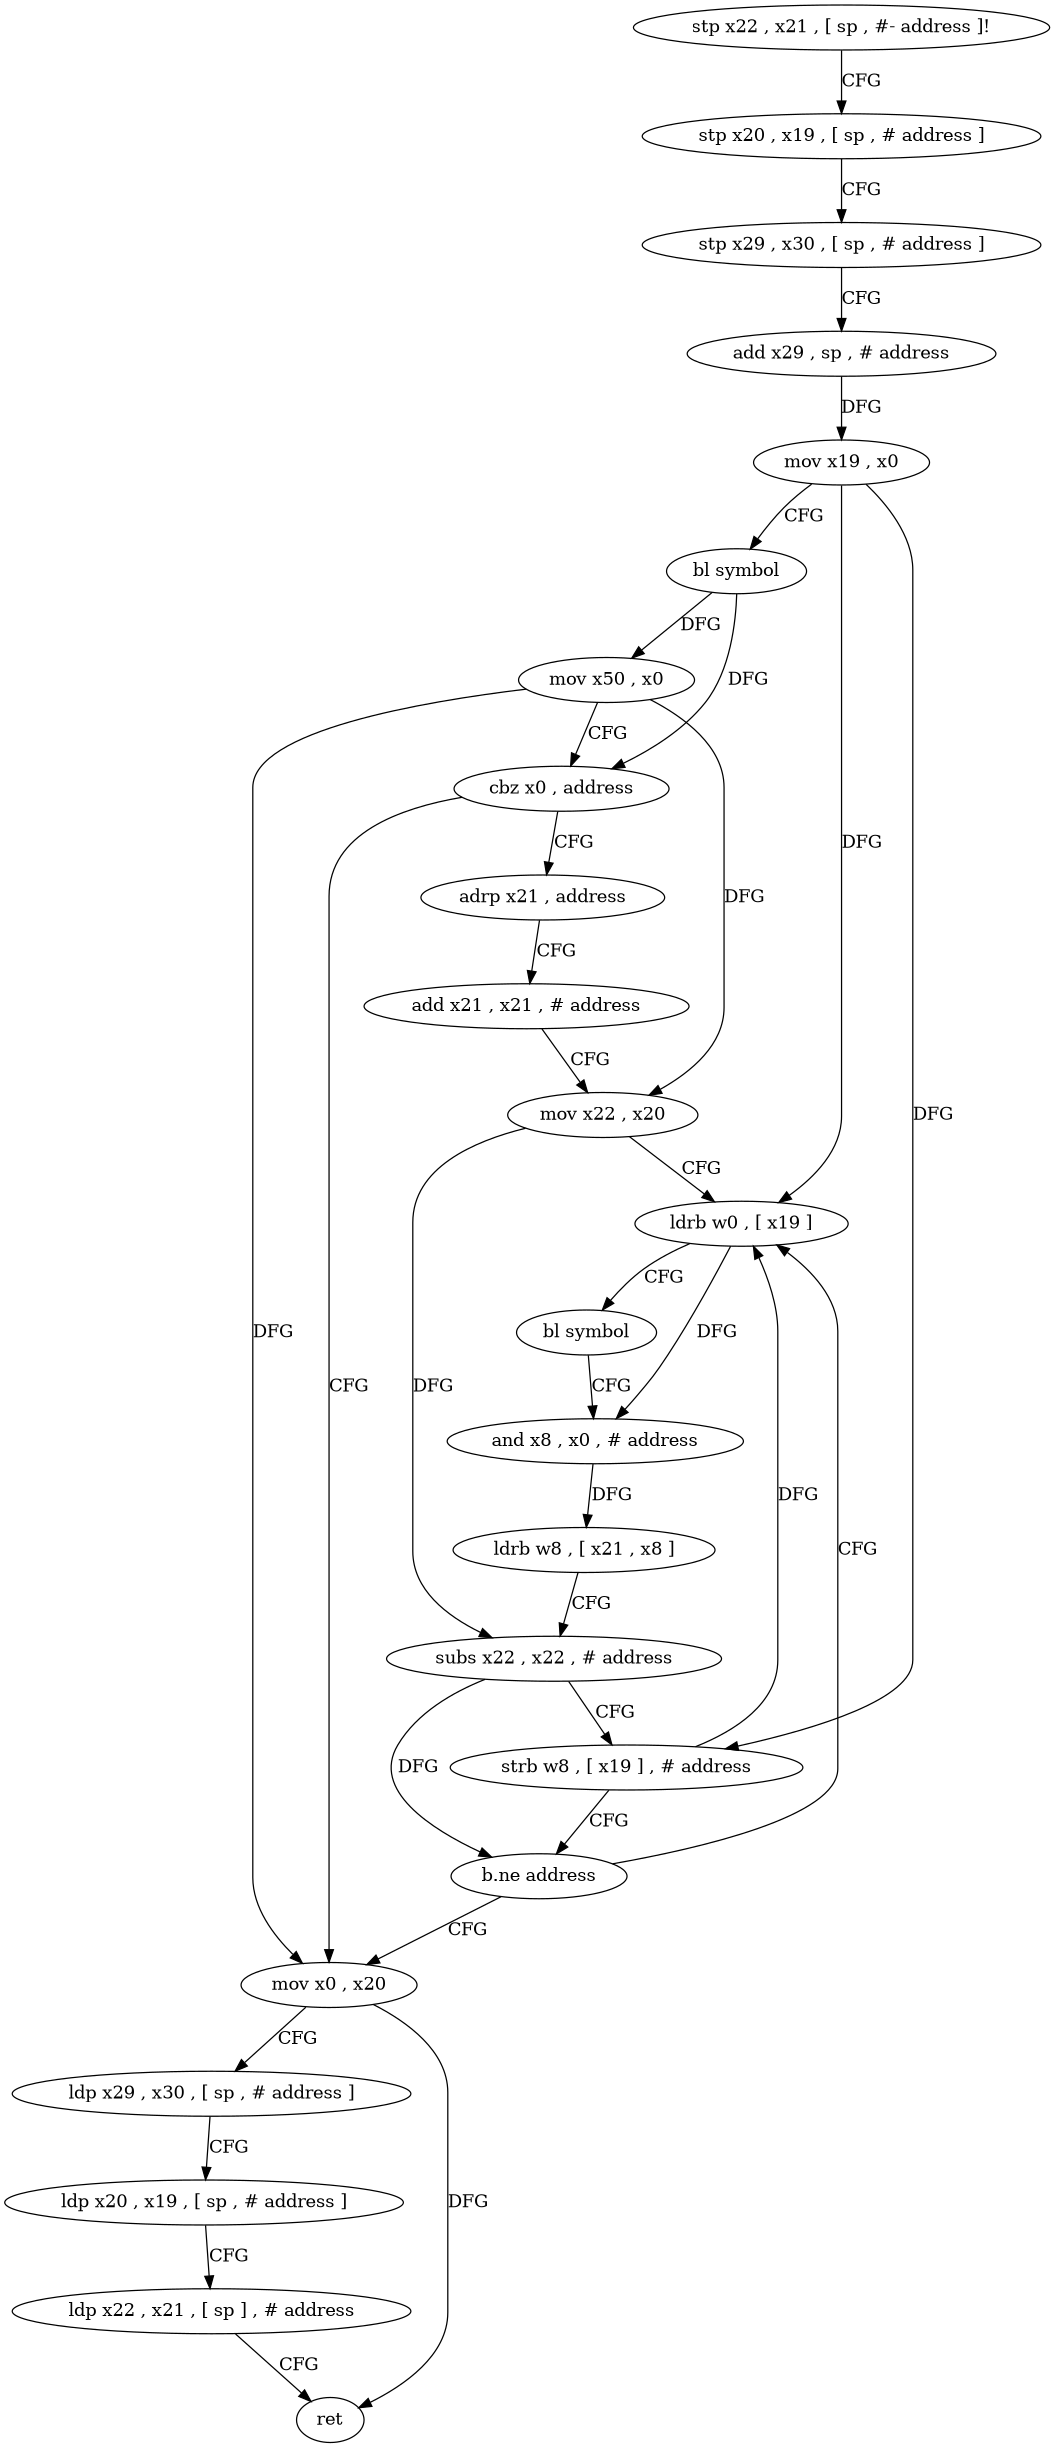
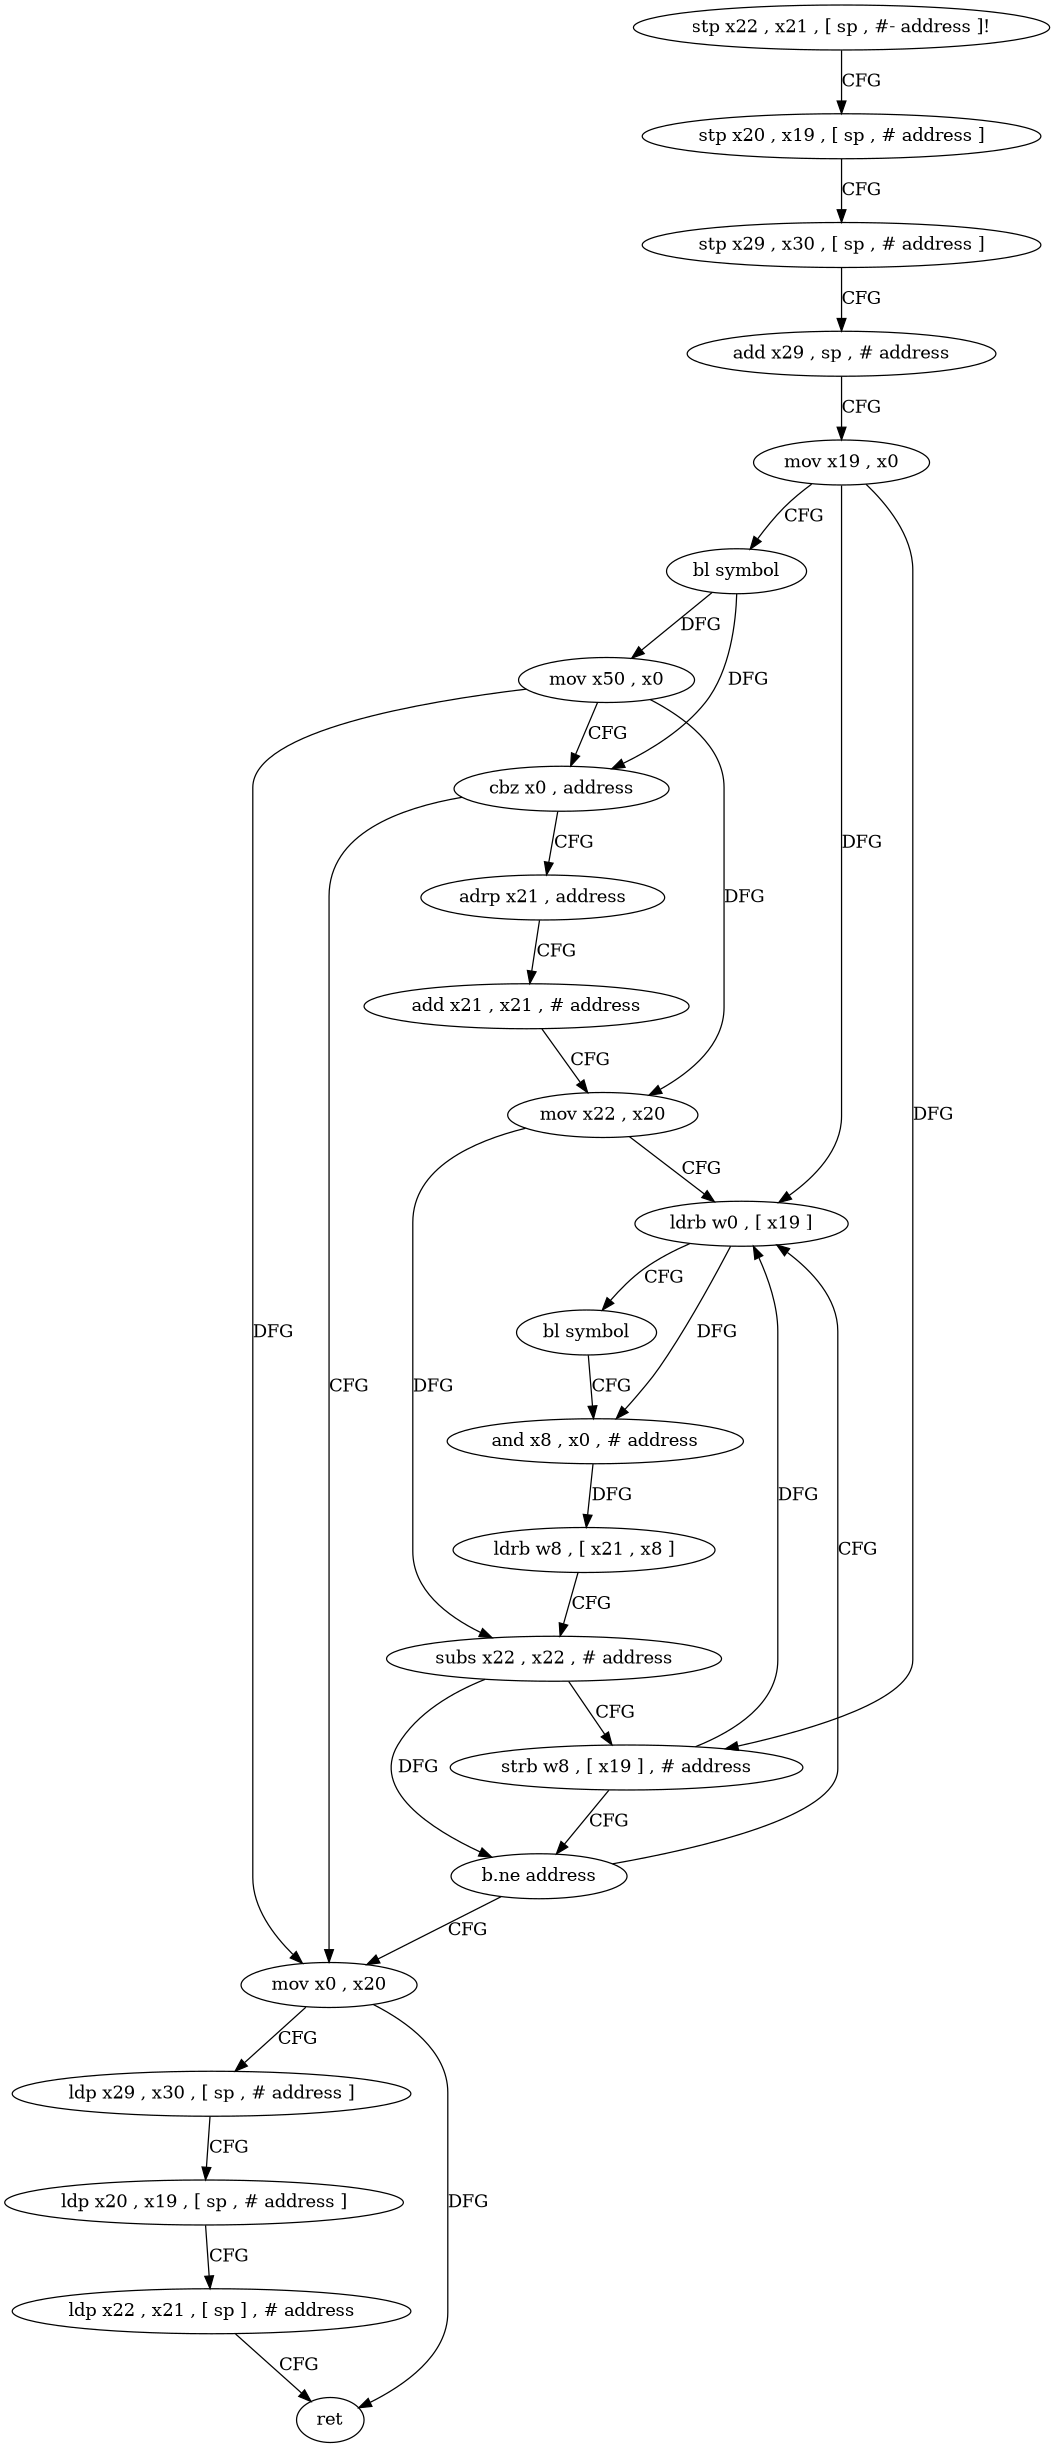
  digraph {
    n1 [label="stp x22 , x21 , [ sp , #- address ]!"]
    n2 [label="stp x20 , x19 , [ sp , # address ]"]
    n3 [label="stp x29 , x30 , [ sp , # address ]"]
    n4 [label="add x29 , sp , # address"]
    n5 [label="mov x19 , x0"]
    n6 [label="bl symbol"]
    n7 [label="ldrb w0 , [ x19 ]"]
    n8 [label="strb w8 , [ x19 ] , # address"]
    n9 [label="mov x50 , x0"]
    n10 [label="cbz x0 , address"]
    n11 [label="bl symbol"]
    n12 [label="and x8 , x0 , # address"]
    n13 [label="b.ne address"]
    n14 [label="mov x0 , x20"]
    n15 [label="mov x22 , x20"]
    n16 [label="adrp x21 , address"]
    n17 [label="ldp x29 , x30 , [ sp , # address ]"]
    n18 [label=ret]
    n19 [label="subs x22 , x22 , # address"]
    n20 [label="add x21 , x21 , # address"]
    n21 [label="ldp x20 , x19 , [ sp , # address ]"]
    n22 [label="ldp x22 , x21 , [ sp ] , # address"]
    n23 [label="ldrb w8 , [ x21 , x8 ]"]
    n1 -> n2 [label=CFG]
    n2 -> n3 [label=CFG]
    n3 -> n4 [label=CFG]
-   n4 -> n5 [label=DFG]
+   n4 -> n5 [label=CFG]
    n5 -> n6 [label=CFG]
    n5 -> n7 [label=DFG]
    n5 -> n8 [label=DFG]
    n6 -> n9 [label=DFG]
    n6 -> n10 [label=DFG]
    n7 -> n11 [label=CFG]
    n7 -> n12 [label=DFG]
    n8 -> n7 [label=DFG]
    n8 -> n13 [label=CFG]
    n9 -> n10 [label=CFG]
    n9 -> n14 [label=DFG]
    n9 -> n15 [label=DFG]
    n10 -> n14 [label=CFG]
    n10 -> n16 [label=CFG]
    n11 -> n12 [label=CFG]
    n12 -> n23 [label=DFG]
    n13 -> n7 [label=CFG]
    n13 -> n14 [label=CFG]
    n14 -> n17 [label=CFG]
    n14 -> n18 [label=DFG]
    n15 -> n7 [label=CFG]
    n15 -> n19 [label=DFG]
    n16 -> n20 [label=CFG]
    n17 -> n21 [label=CFG]
    n19 -> n8 [label=CFG]
    n19 -> n13 [label=DFG]
    n20 -> n15 [label=CFG]
    n21 -> n22 [label=CFG]
    n22 -> n18 [label=CFG]
    n23 -> n19 [label=CFG]
  }
